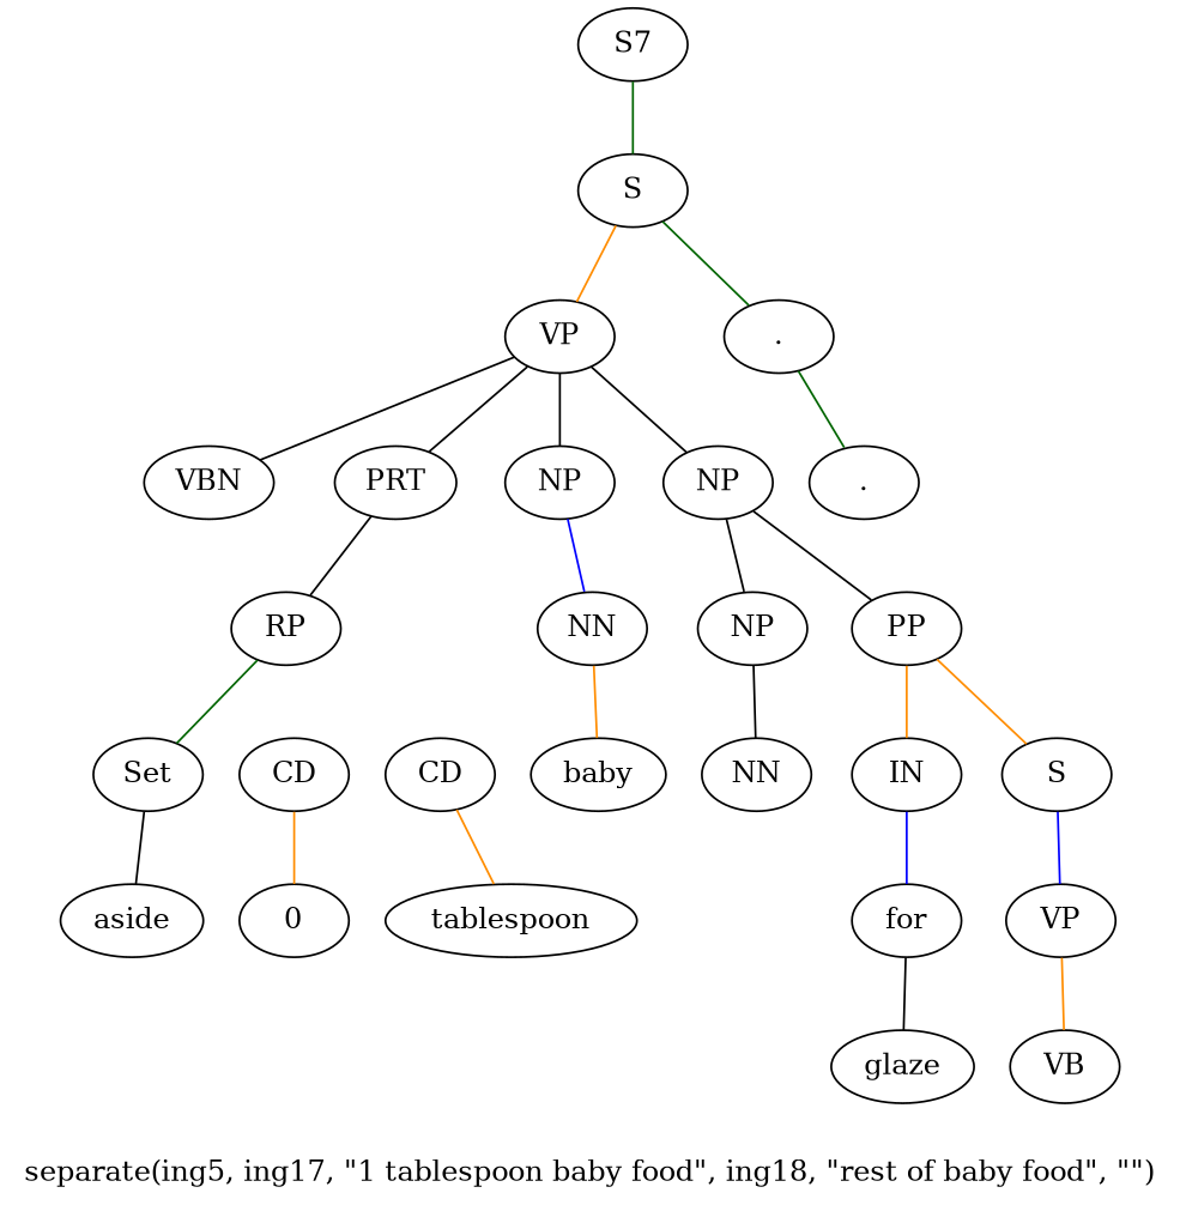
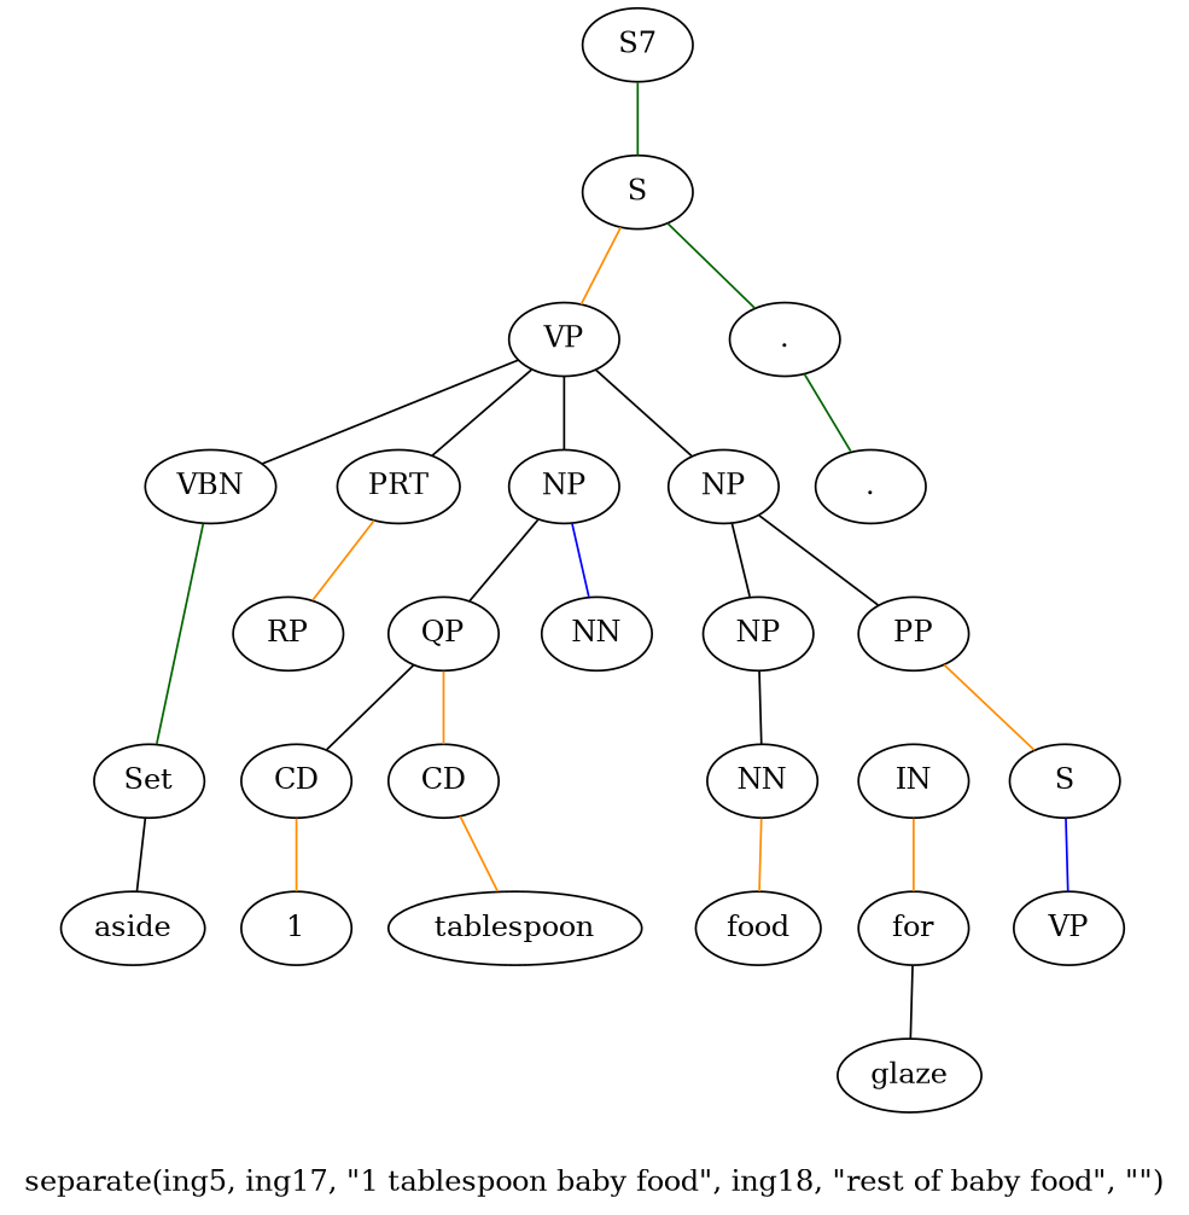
  graph {
    label="separate(ing5, ing17, \"1 tablespoon baby food\", ing18, \"rest of baby food\", \"\")"
    edge [color=black]
    n1 [label=S7]
    n2 [label=S]
    n3 [label=VP]
    n4 [label="."]
    n5 [label=VBN]
    n6 [label=PRT]
    n7 [label=NP]
    n8 [label=NP]
    n9 [label="."]
    n10 [label=Set]
    n11 [label=RP]
+   n12 [label=QP]
    n13 [label=NN]
    n14 [label=NP]
    n15 [label=PP]
    n16 [label=aside]
    n17 [label=CD]
    n18 [label=CD]
-   n19 [label=baby]
-   n20 [label=0]
+   n20 [label=1]
    n21 [label=tablespoon]
    n22 [label=NN]
    n23 [label=IN]
    n24 [label=S]
+   n25 [label=food]
    n26 [label=for]
    n27 [label=VP]
    n28 [label=glaze]
-   n29 [label=VB]
    n1 -- n2 [color=darkgreen]
    n2 -- n3 [color=darkorange]
    n2 -- n4 [color=darkgreen]
    n3 -- n5
    n3 -- n6
    n3 -- n7
    n3 -- n8
    n4 -- n9 [color=darkgreen]
-   n11 -- n10 [color=darkgreen]
-   n6 -- n11
+   n5 -- n10 [color=darkgreen]
+   n6 -- n11 [color=darkorange]
+   n7 -- n12
    n7 -- n13 [color=blue]
    n8 -- n14
    n8 -- n15
    n10 -- n16
-   n13 -- n19 [color=darkorange]
+   n12 -- n17
+   n12 -- n18 [color=darkorange]
    n14 -- n22
-   n15 -- n23 [color=darkorange]
    n15 -- n24 [color=darkorange]
    n17 -- n20 [color=darkorange]
    n18 -- n21 [color=darkorange]
-   n23 -- n26 [color=blue]
+   n22 -- n25 [color=darkorange]
+   n23 -- n26 [color=darkorange]
    n24 -- n27 [color=blue]
    n26 -- n28
-   n27 -- n29 [color=darkorange]
  }
